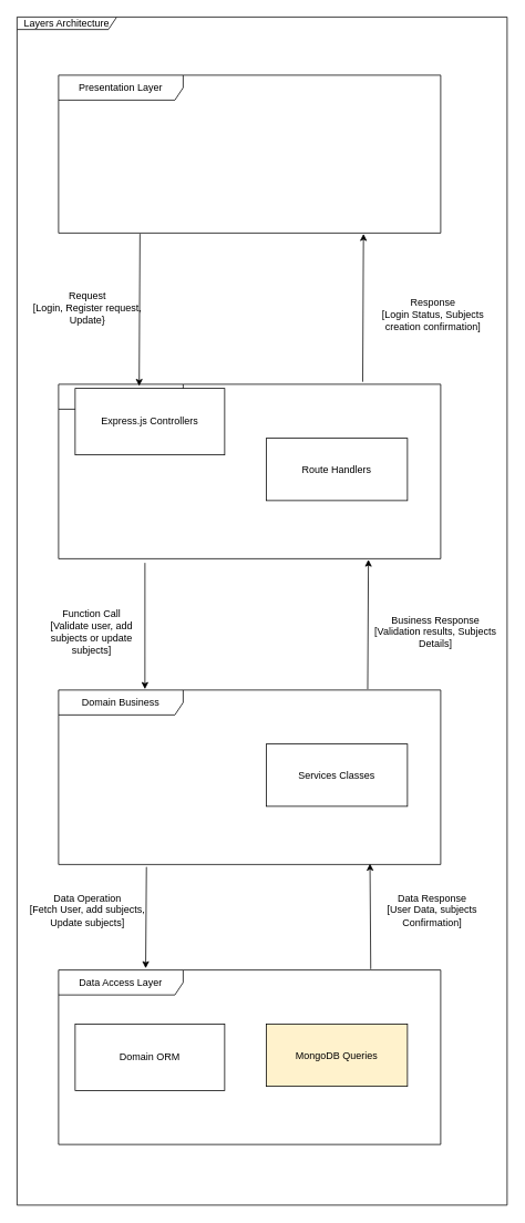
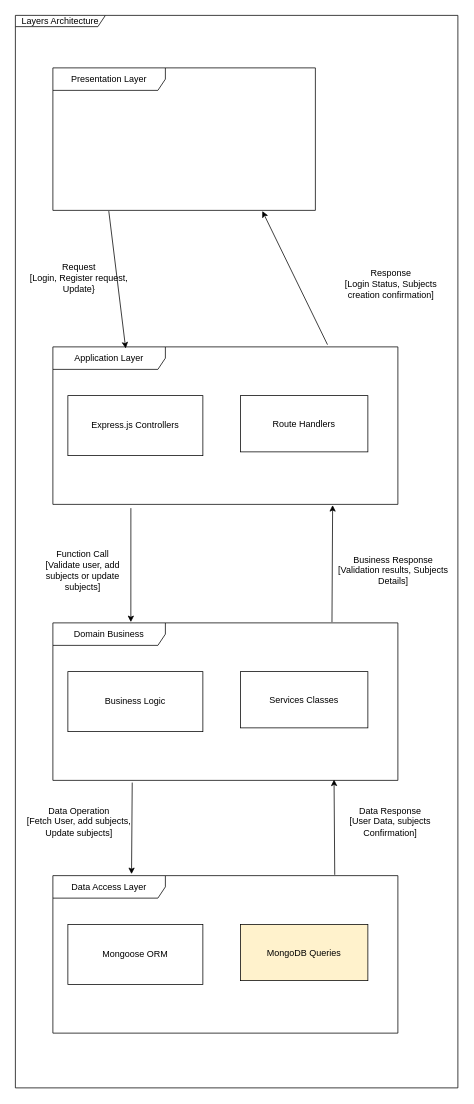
  <mxCell id="0" />
  <mxCell id="1" parent="0" />
  <mxCell id="2" value="Layers Architecture" style="shape=umlFrame;whiteSpace=wrap;html=1;pointerEvents=0;width=120;height=15;" parent="1" vertex="1"><mxGeometry x="20" y="20" width="590" height="1430" as="geometry" /></mxCell>
- <mxCell id="3" value="Presentation Layer" style="shape=umlFrame;whiteSpace=wrap;html=1;pointerEvents=0;width=150;height=30;" parent="1" vertex="1"><mxGeometry x="70" y="90" width="460" height="190" as="geometry" /></mxCell>
+ <mxCell id="3" value="Presentation Layer" style="shape=umlFrame;whiteSpace=wrap;html=1;pointerEvents=0;width=150;height=30;" parent="1" vertex="1"><mxGeometry x="70" y="90" width="350" height="190" as="geometry" /></mxCell>
  <mxCell id="4" value="Application Layer" style="shape=umlFrame;whiteSpace=wrap;html=1;pointerEvents=0;width=150;height=30;" parent="1" vertex="1"><mxGeometry x="70" y="462" width="460" height="210" as="geometry" /></mxCell>
  <mxCell id="5" value="Route Handlers" style="html=1;whiteSpace=wrap;" parent="1" vertex="1"><mxGeometry x="320" y="527" width="170" height="75" as="geometry" /></mxCell>
- <mxCell id="6" value="Express.js Controllers" style="whiteSpace=wrap;html=1;align=center;" parent="1" vertex="1"><mxGeometry x="90" y="467" width="180" height="80" as="geometry" /></mxCell>
+ <mxCell id="6" value="Express.js Controllers" style="whiteSpace=wrap;html=1;align=center;" parent="1" vertex="1"><mxGeometry x="90" y="527" width="180" height="80" as="geometry" /></mxCell>
  <mxCell id="7" value="Domain Business" style="shape=umlFrame;whiteSpace=wrap;html=1;pointerEvents=0;width=150;height=30;" parent="1" vertex="1"><mxGeometry x="70" y="830" width="460" height="210" as="geometry" /></mxCell>
  <mxCell id="8" value="Services Classes" style="html=1;whiteSpace=wrap;" parent="1" vertex="1"><mxGeometry x="320" y="895" width="170" height="75" as="geometry" /></mxCell>
+ <mxCell id="9" value="Business Logic" style="whiteSpace=wrap;html=1;align=center;" parent="1" vertex="1"><mxGeometry x="90" y="895" width="180" height="80" as="geometry" /></mxCell>
  <mxCell id="10" value="Data Access Layer" style="shape=umlFrame;whiteSpace=wrap;html=1;pointerEvents=0;width=150;height=30;" parent="1" vertex="1"><mxGeometry x="70" y="1167" width="460" height="210" as="geometry" /></mxCell>
  <mxCell id="11" value="MongoDB Queries" style="html=1;whiteSpace=wrap;fillColor=#fff2cc;" parent="1" vertex="1"><mxGeometry x="320" y="1232" width="170" height="75" as="geometry" /></mxCell>
- <mxCell id="12" value="Domain ORM" style="whiteSpace=wrap;html=1;align=center;" parent="1" vertex="1"><mxGeometry x="90" y="1232" width="180" height="80" as="geometry" /></mxCell>
+ <mxCell id="12" value="Mongoose ORM" style="whiteSpace=wrap;html=1;align=center;" parent="1" vertex="1"><mxGeometry x="90" y="1232" width="180" height="80" as="geometry" /></mxCell>
  <mxCell id="13" value="" style="endArrow=classic;html=1;rounded=0;exitX=0.23;exitY=1.014;exitDx=0;exitDy=0;exitPerimeter=0;entryX=0.228;entryY=-0.01;entryDx=0;entryDy=0;entryPerimeter=0;" parent="1" source="7" target="10" edge="1"><mxGeometry width="50" height="50" relative="1" as="geometry"><mxPoint x="310" y="1160" as="sourcePoint" /><mxPoint x="360" y="1110" as="targetPoint" /></mxGeometry></mxCell>
  <mxCell id="14" value="Data Operation&lt;div&gt;[Fetch User, add subjects, Update subjects]&lt;/div&gt;" style="text;html=1;align=center;verticalAlign=middle;whiteSpace=wrap;rounded=0;" parent="1" vertex="1"><mxGeometry x="30" y="1080" width="150" height="30" as="geometry" /></mxCell>
  <mxCell id="15" value="" style="endArrow=classic;html=1;rounded=0;exitX=0.817;exitY=-0.005;exitDx=0;exitDy=0;exitPerimeter=0;entryX=0.815;entryY=0.995;entryDx=0;entryDy=0;entryPerimeter=0;" parent="1" source="10" target="7" edge="1"><mxGeometry width="50" height="50" relative="1" as="geometry"><mxPoint x="415" y="1040" as="sourcePoint" /><mxPoint x="414" y="1162" as="targetPoint" /></mxGeometry></mxCell>
  <mxCell id="16" value="Data Response&lt;div&gt;[User Data, subjects Confirmation]&lt;/div&gt;" style="text;html=1;align=center;verticalAlign=middle;whiteSpace=wrap;rounded=0;" parent="1" vertex="1"><mxGeometry x="450" y="1080" width="140" height="30" as="geometry" /></mxCell>
  <mxCell id="17" value="" style="endArrow=classic;html=1;rounded=0;exitX=0.23;exitY=1.014;exitDx=0;exitDy=0;exitPerimeter=0;entryX=0.226;entryY=-0.005;entryDx=0;entryDy=0;entryPerimeter=0;" parent="1" target="7" edge="1"><mxGeometry width="50" height="50" relative="1" as="geometry"><mxPoint x="174" y="677" as="sourcePoint" /><mxPoint x="173" y="799" as="targetPoint" /></mxGeometry></mxCell>
  <mxCell id="18" value="Function Call&lt;div&gt;[Validate user, add subjects or update subjects]&lt;/div&gt;" style="text;html=1;align=center;verticalAlign=middle;whiteSpace=wrap;rounded=0;" parent="1" vertex="1"><mxGeometry x="40" y="740" width="140" height="40" as="geometry" /></mxCell>
  <mxCell id="19" value="" style="endArrow=classic;html=1;rounded=0;exitX=0.809;exitY=-0.005;exitDx=0;exitDy=0;exitPerimeter=0;entryX=0.815;entryY=0.995;entryDx=0;entryDy=0;entryPerimeter=0;" parent="1" source="7" edge="1"><mxGeometry width="50" height="50" relative="1" as="geometry"><mxPoint x="444" y="800" as="sourcePoint" /><mxPoint x="443" y="673" as="targetPoint" /></mxGeometry></mxCell>
  <mxCell id="20" value="Business Response&lt;div&gt;[Validation results, Subjects Details]&lt;/div&gt;" style="text;html=1;align=center;verticalAlign=middle;whiteSpace=wrap;rounded=0;" parent="1" vertex="1"><mxGeometry x="448" y="740" width="152" height="40" as="geometry" /></mxCell>
  <mxCell id="21" value="" style="endArrow=classic;html=1;rounded=0;exitX=0.213;exitY=1.005;exitDx=0;exitDy=0;exitPerimeter=0;entryX=0.211;entryY=0.01;entryDx=0;entryDy=0;entryPerimeter=0;" parent="1" source="3" target="4" edge="1"><mxGeometry width="50" height="50" relative="1" as="geometry"><mxPoint x="168" y="292" as="sourcePoint" /><mxPoint x="168" y="444" as="targetPoint" /></mxGeometry></mxCell>
  <mxCell id="22" value="Request&lt;div&gt;[Login, Register request, Update}&lt;/div&gt;" style="text;html=1;align=center;verticalAlign=middle;whiteSpace=wrap;rounded=0;" parent="1" vertex="1"><mxGeometry x="30" y="347.5" width="150" height="45" as="geometry" /></mxCell>
  <mxCell id="23" value="" style="endArrow=classic;html=1;rounded=0;exitX=0.796;exitY=-0.014;exitDx=0;exitDy=0;exitPerimeter=0;entryX=0.798;entryY=1.005;entryDx=0;entryDy=0;entryPerimeter=0;" parent="1" source="4" target="3" edge="1"><mxGeometry width="50" height="50" relative="1" as="geometry"><mxPoint x="436" y="444" as="sourcePoint" /><mxPoint x="437" y="288" as="targetPoint" /></mxGeometry></mxCell>
  <mxCell id="24" value="Response&lt;div&gt;[Login Status, Subjects creation confirmation]&lt;/div&gt;" style="text;html=1;align=center;verticalAlign=middle;whiteSpace=wrap;rounded=0;" parent="1" vertex="1"><mxGeometry x="442" y="355" width="158" height="45" as="geometry" /></mxCell>
